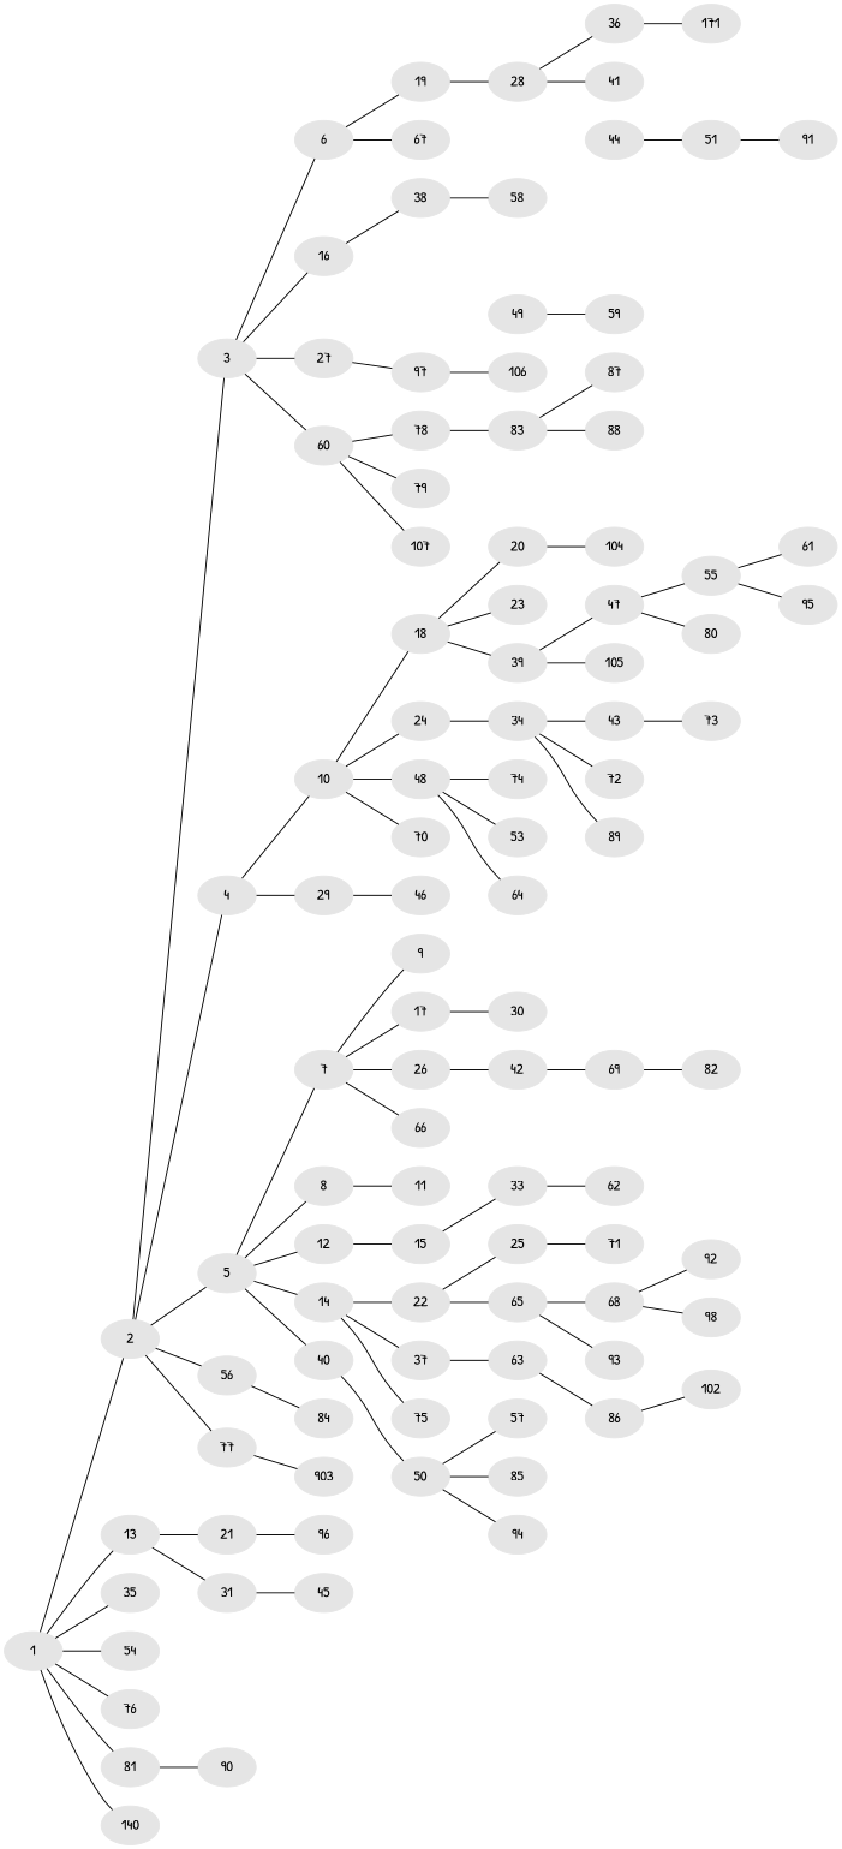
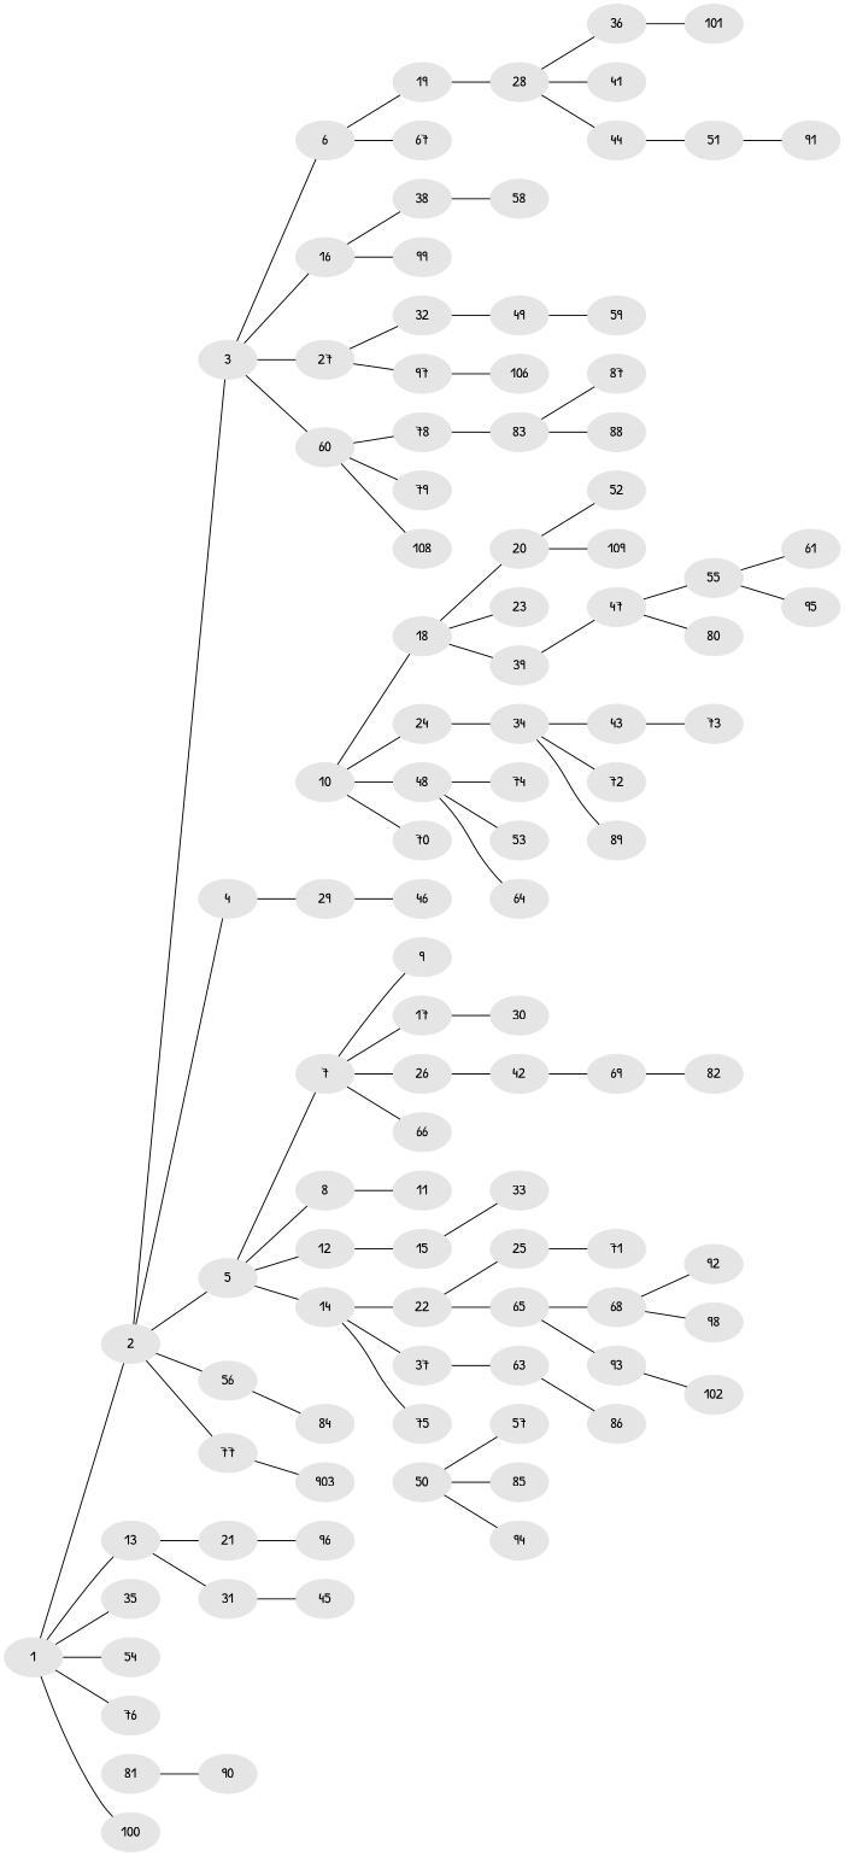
  graph {
    fontname="Patrick Hand"
    rankdir=LR
    node [color=gray90 fontname="Patrick Hand" style=filled]
    edge [fontname="Patrick Hand"]
    1
    2
    13
    35
    54
    76
    81
-   100 [label=140]
+   100
    3
    4
    5
    56
    77
    21
    31
    90
    6
    16
    27
    60
    10
    29
    7
    8
    12
    14
-   40
    84
    n29 [label=903]
    19
    67
    38
+   99
+   32
    97
    78
    79
-   107
+   107 [label=108]
    18
    24
    48
    70
    46
    9
    17
    26
    66
    11
    15
    22
    37
    75
    50
    28
    30
    42
    20
    23
    39
    34
    74
    53
    64
    33
    96
    45
    25
    65
    63
-   62
    58
-   104
+   52
+   104 [label=109]
    47
-   105
    36
    41
    44
    71
    68
    93
    43
    72
    89
    69
    49
    106
-   101 [label=171]
+   101
    51
    59
    73
    86
    55
    80
    57
    85
    94
    82
    91
    61
    95
    83
    92
    98
    102
    87
    88
    1 -- 2
    1 -- 13
    1 -- 35
    1 -- 54
    1 -- 76
-   1 -- 81
    1 -- 100
    2 -- 3
    2 -- 4
    2 -- 5
    2 -- 56
    2 -- 77
    13 -- 21
    13 -- 31
    81 -- 90
    3 -- 6
    3 -- 16
    3 -- 27
    3 -- 60
-   4 -- 10
    4 -- 29
    5 -- 7
    5 -- 8
    5 -- 12
    5 -- 14
-   5 -- 40
    56 -- 84
    77 -- n29
    21 -- 96
    31 -- 45
    6 -- 19
    6 -- 67
    16 -- 38
+   16 -- 99
+   27 -- 32
    27 -- 97
    60 -- 78
    60 -- 79
    60 -- 107
    10 -- 18
    10 -- 24
    10 -- 48
    10 -- 70
    29 -- 46
    7 -- 9
    7 -- 17
    7 -- 26
    7 -- 66
    8 -- 11
    12 -- 15
    14 -- 22
    14 -- 37
    14 -- 75
-   40 -- 50
    19 -- 28
    38 -- 58
+   32 -- 49
    97 -- 106
    78 -- 83
    18 -- 20
    18 -- 23
    18 -- 39
    24 -- 34
    48 -- 74
    48 -- 53
    48 -- 64
    17 -- 30
    26 -- 42
    15 -- 33
    22 -- 25
    22 -- 65
    37 -- 63
    50 -- 57
    50 -- 85
    50 -- 94
    28 -- 36
    28 -- 41
+   28 -- 44
    42 -- 69
+   20 -- 52
    20 -- 104
    39 -- 47
-   39 -- 105
    34 -- 43
    34 -- 72
    34 -- 89
-   33 -- 62
    25 -- 71
    65 -- 68
    65 -- 93
    63 -- 86
    47 -- 55
    47 -- 80
    36 -- 101
    44 -- 51
    68 -- 92
    68 -- 98
-   86 -- 102
+   93 -- 102
    43 -- 73
    69 -- 82
    49 -- 59
    51 -- 91
    55 -- 61
    55 -- 95
    83 -- 87
    83 -- 88
  }
